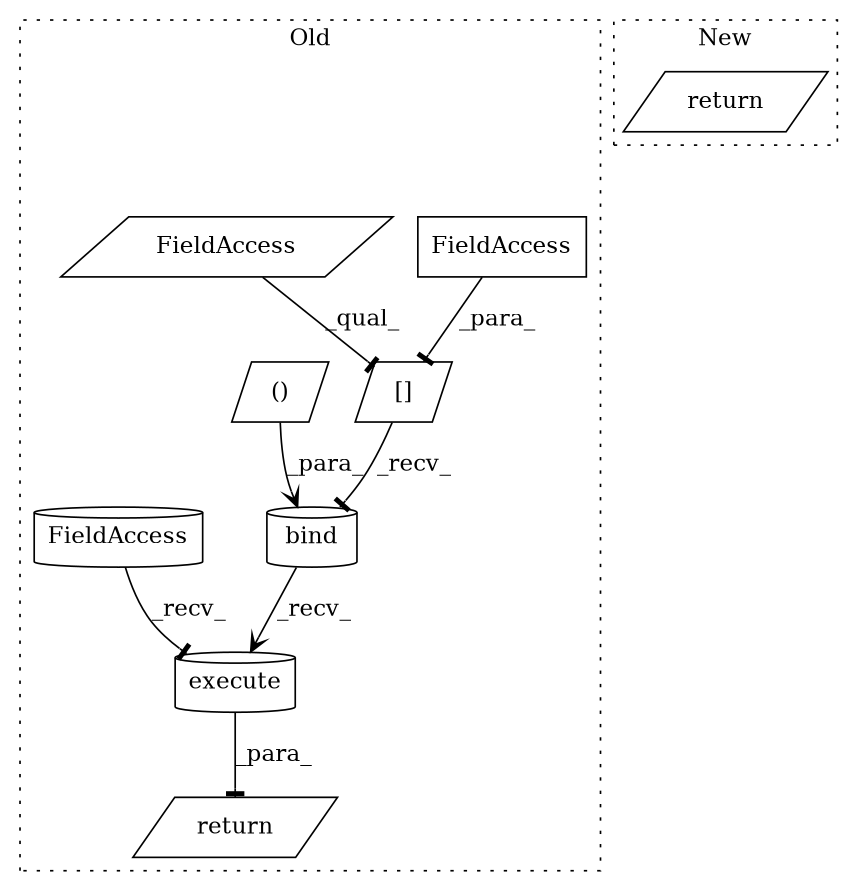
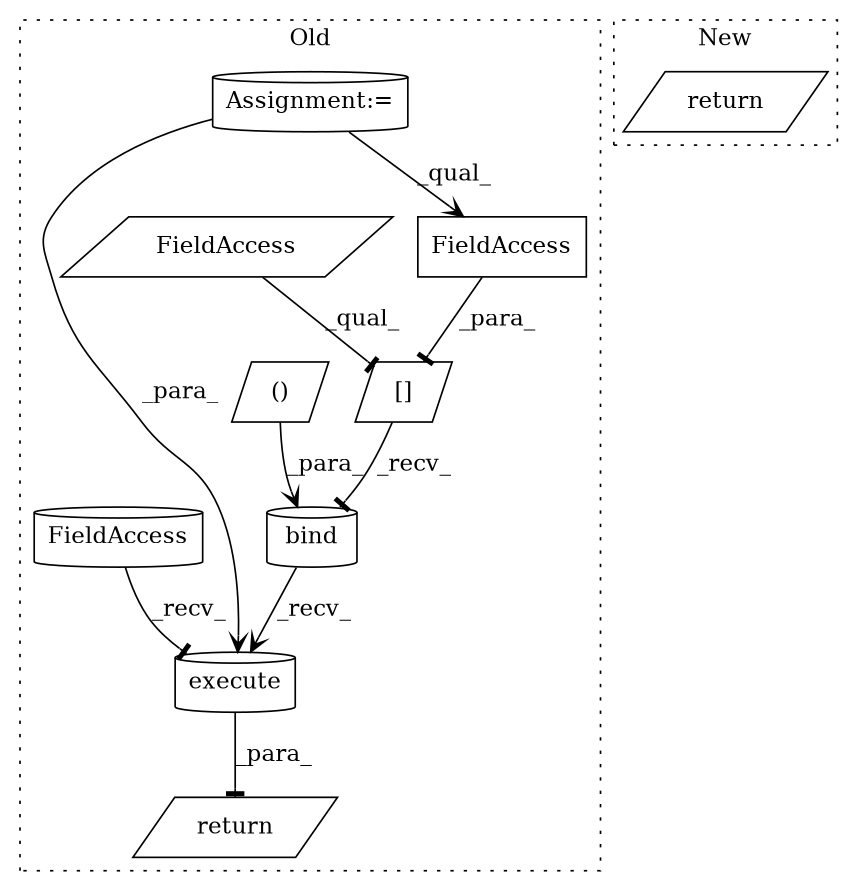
  digraph {
    node [a=22 l=31 shape=parallelogram]
    edge [arrowhead=tee]
    n1 [a=32 l="10,2" label=bind s="6919,6960" shape=cylinder]
    n2 [a=106 label="()" s=6929]
    n3 [a=2 l="16,1" label="[]" s="6870,6917"]
    n4 [l=15 label=FieldAccess s=6870]
    n5 [label=FieldAccess s=6886 shape=box]
+   n6 [a=7 l=13 label="Assignment:=" s=6823 shape=cylinder]
    n7 [a=32 l="8,1" label=execute s="6862,6962" shape=cylinder]
    n8 [l=12 label=FieldAccess s=6849 shape=cylinder]
    n9 [a=41 l=7 label=return s=6842]
    n10 [a=41 l=7 label=return s=8859]
    subgraph cluster_1 {
      label=Old
      style=dotted
      n1
      n2
      n3
      n4
      n5
+     n6
      n7
      n8
      n9
    }
    subgraph cluster_2 {
      label=New
      style=dotted
      n10
    }
    n1 -> n7 [arrowhead=vee label=_recv_]
    n2 -> n1 [arrowhead=vee label=_para_]
    n3 -> n1 [label=_recv_]
    n4 -> n3 [label=_qual_]
    n5 -> n3 [label=_para_]
+   n6 -> n5 [arrowhead=vee label=_qual_]
+   n6 -> n7 [arrowhead=vee label=_para_]
    n7 -> n9 [label=_para_]
    n8 -> n7 [label=_recv_]
  }
